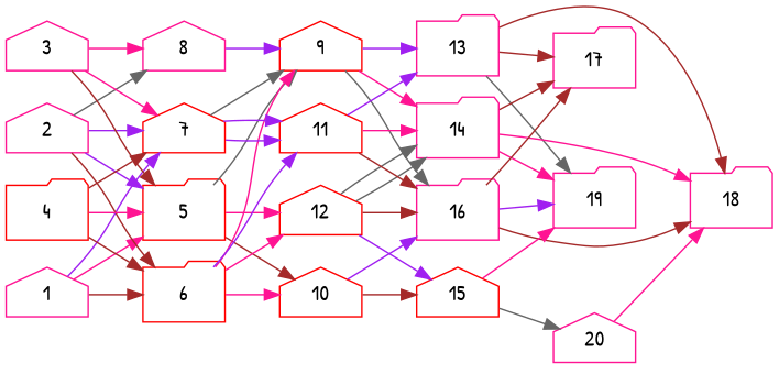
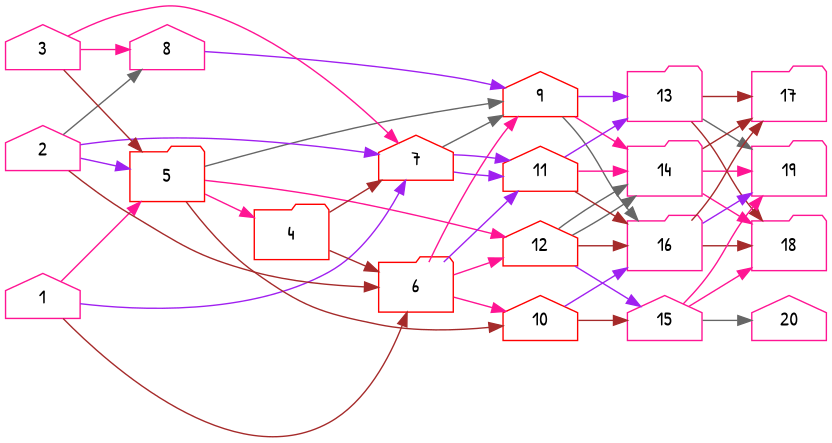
  digraph {
    fontname="Patrick Hand"
    rankdir=LR
    node [alpha=0.07 color=deeppink fontname="Patrick Hand" shape=house]
    edge [color=deeppink fontname="Patrick Hand"]
    1 [alpha=0.16 expect_size=41816064]
    5 [alpha=0.09 color=red expect_size=48714752 shape=folder]
    6 [alpha=0.06 color=red expect_size=26975232 shape=folder]
    7 [alpha=0.19 color=red expect_size=33888256]
    9 [color=red expect_size=32437248]
    10 [alpha=0.01 color=red expect_size=16816128]
    12 [alpha=0.11 color=red expect_size=42101760]
    11 [alpha=0.16 color=red expect_size=51310592]
    13 [alpha=0.18 expect_size=12874752 shape=folder]
    14 [alpha=0.17 expect_size=41760768 shape=folder]
    16 [alpha=0.13 expect_size=31219712 shape=folder]
-   15 [color=red expect_size=11027456]
+   15 [expect_size=11027456]
    2 [alpha=0.08 expect_size=30580736]
    8 [alpha=0.15 expect_size=14256128]
    3 [alpha=0.12 expect_size=30886912]
    4 [color=red expect_size=41412608 shape=folder]
    17 [alpha=0.14 expect_size=44568576 shape=folder]
    18 [alpha=0.04 expect_size=41689088 shape=folder]
    19 [alpha=0.14 expect_size=30759936 shape=folder]
    20 [alpha=0.02 expect_size=47509504]
    1 -> 5
    1 -> 6 [color=brown]
    1 -> 7 [color=purple]
    5 -> 9 [color=gray40]
    5 -> 10 [color=brown]
    5 -> 12
    6 -> 9
    6 -> 10
    6 -> 12
    6 -> 11 [color=purple]
    7 -> 9 [color=gray40]
    7 -> 11 [color=purple]
    7 -> 11 [color=purple]
    9 -> 13 [color=purple]
    9 -> 14
    9 -> 16 [color=gray40]
    10 -> 16 [color=purple]
    10 -> 15 [color=brown]
    12 -> 14 [color=gray40]
    12 -> 14 [color=gray40]
    12 -> 16 [color=brown]
    12 -> 15 [color=purple]
    11 -> 13 [color=purple]
    11 -> 14
    11 -> 16 [color=brown]
    13 -> 17 [color=brown]
    13 -> 18 [color=brown]
    13 -> 19 [color=gray40]
    14 -> 17 [color=brown]
    14 -> 18
    14 -> 19
    16 -> 17 [color=brown]
    16 -> 18 [color=brown]
    16 -> 19 [color=purple]
-   20 -> 18
+   15 -> 18
    15 -> 19
    15 -> 20 [color=gray40]
    2 -> 5 [color=purple]
    2 -> 6 [color=brown]
    2 -> 7 [color=purple]
    2 -> 8 [color=gray40]
    8 -> 9 [color=purple]
    3 -> 5 [color=brown]
    3 -> 7
    3 -> 8
-   4 -> 5
+   5 -> 4
    4 -> 6 [color=brown]
    4 -> 7 [color=brown]
  }
